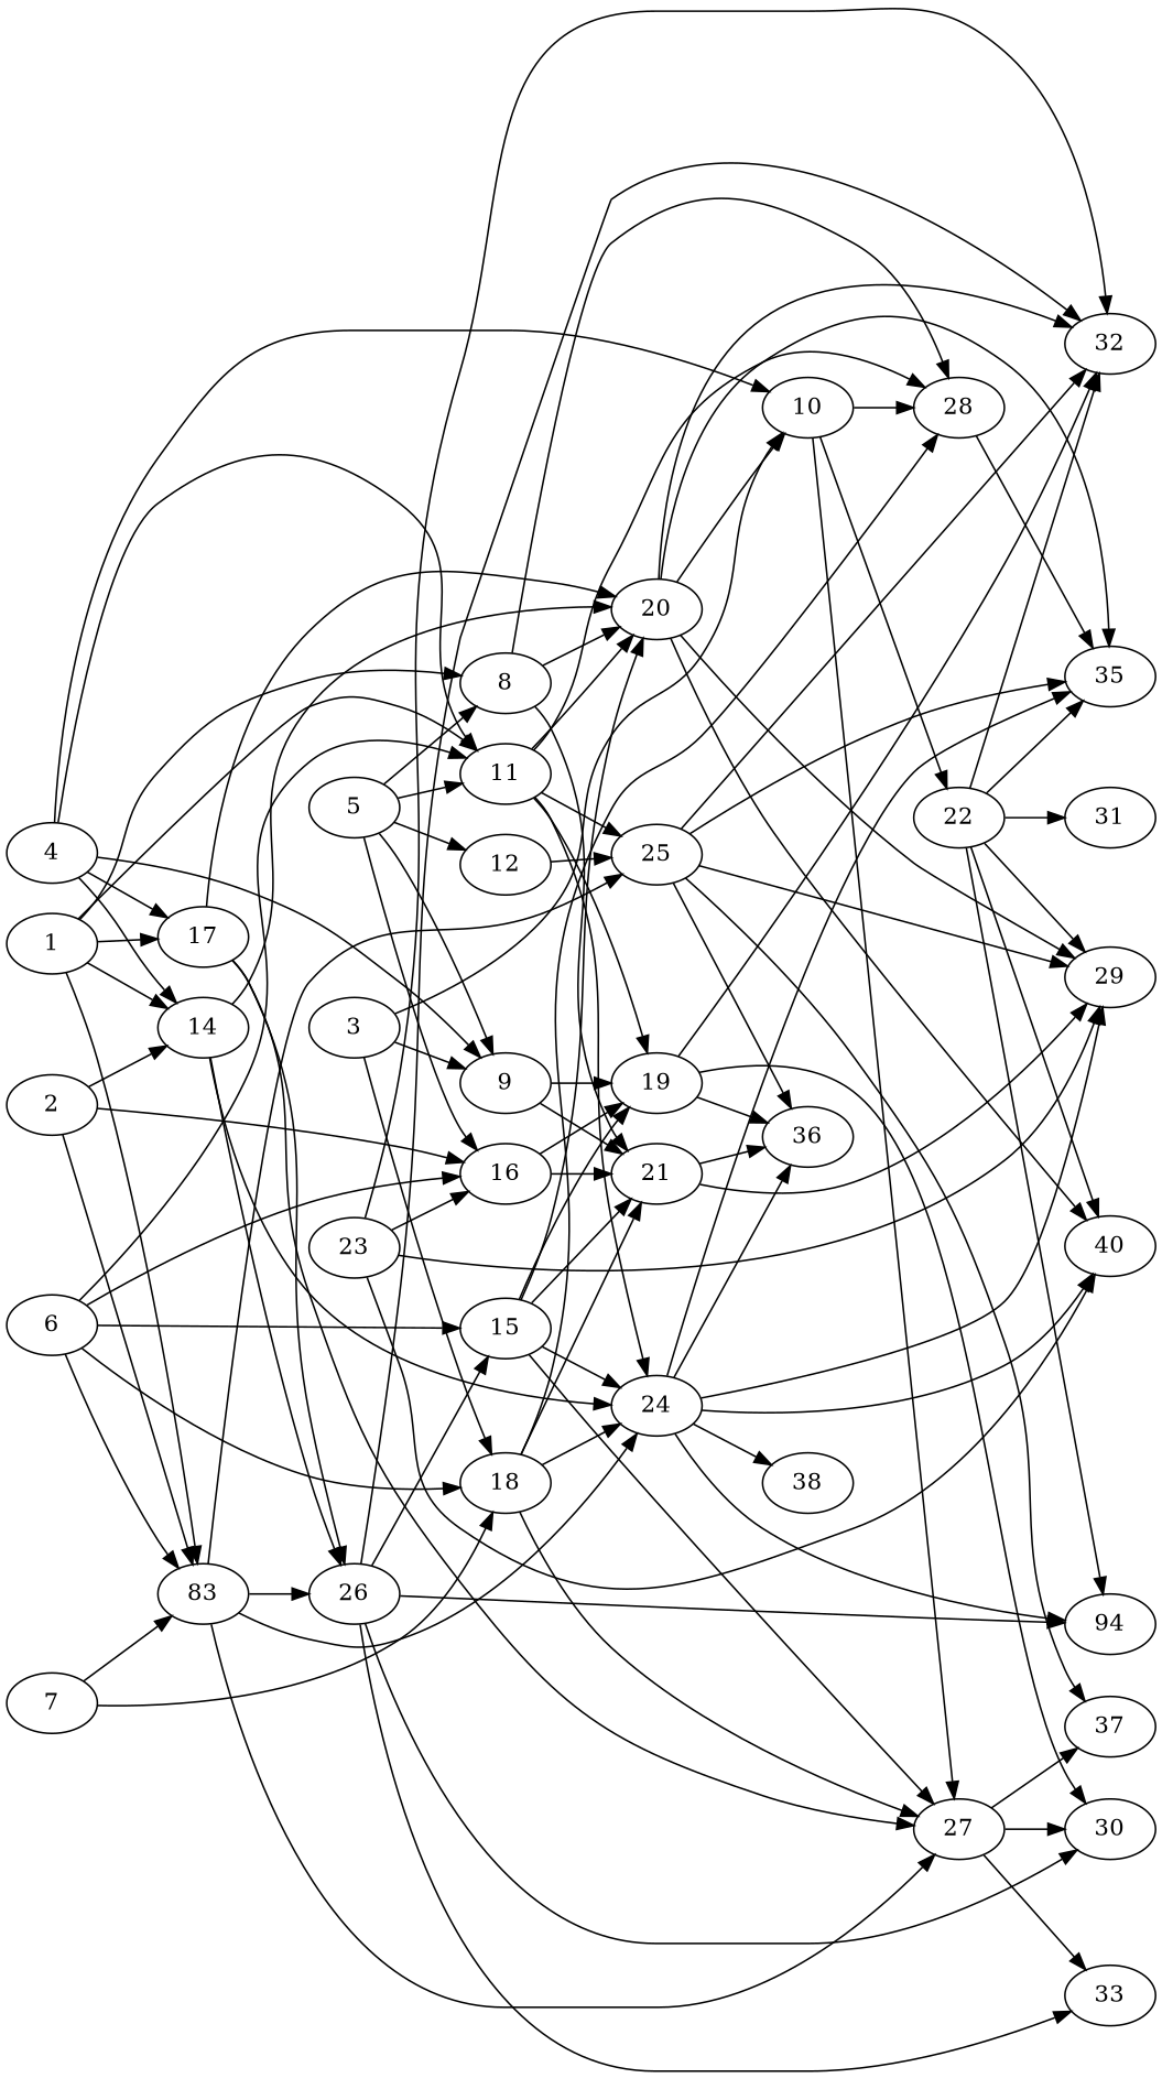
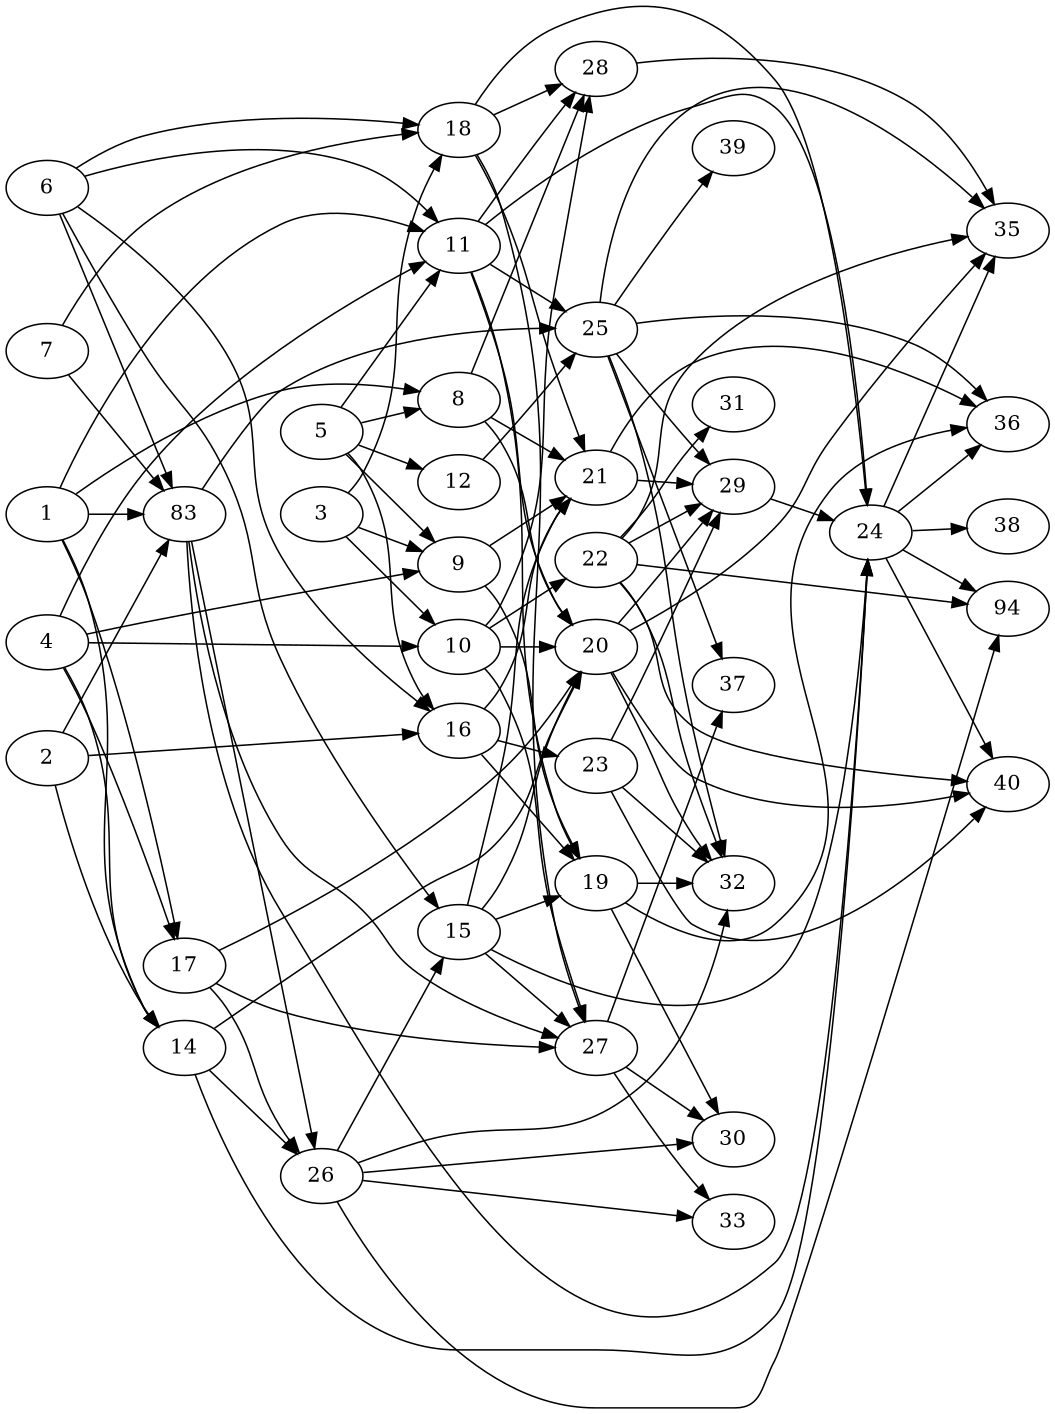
  digraph {
    rankdir=LR
    node [alpha=0.14]
    1 [alpha=0.07 expect_size=17698816]
    8 [alpha=0.12 expect_size=7488512]
    11 [alpha=0.15 expect_size=20758528]
    n4 [alpha=0.15 expect_size=29050880 label=83]
    14 [alpha=0.20 expect_size=37917696]
    17 [alpha=0.00 expect_size=6490112]
    20 [alpha=0.06 expect_size=8190976]
    21 [alpha=0.04 expect_size=41036800]
    28 [alpha=0.15 expect_size=15600640]
    19 [alpha=0.13 expect_size=35295232]
    24 [expect_size=50566144]
    25 [alpha=0.17 expect_size=49831936]
    27 [alpha=0.18 expect_size=14984192]
    26 [alpha=0.03 expect_size=22559744]
    32 [expect_size=44517376]
    29 [alpha=0.17 expect_size=36898816]
    35 [expect_size=48466944]
    40 [expect_size=26584064]
    36 [alpha=0.08 expect_size=41978880]
    30 [alpha=0.07 expect_size=21151744]
    n21 [alpha=0.07 expect_size=14382080 label=94]
    38 [alpha=0.17 expect_size=44815360]
    37 [alpha=0.02 expect_size=48640000]
+   39 [alpha=0.05 expect_size=32752640]
    33 [expect_size=28614656]
    15 [alpha=0.08 expect_size=35246080]
    2 [alpha=0.17 expect_size=32141312]
    16 [alpha=0.17 expect_size=23407616]
    23 [expect_size=14047232]
    3 [alpha=0.04 expect_size=32065536]
    9 [alpha=0.09 expect_size=19376128]
    10 [expect_size=23018496]
    18 [alpha=0.09 expect_size=6367232]
    22 [alpha=0.13 expect_size=30359552]
    31 [alpha=0.04 expect_size=35267584]
    4 [alpha=0.19 expect_size=51888128]
    5 [alpha=0.15 expect_size=10725376]
    12 [alpha=0.13 expect_size=36118528]
    6 [alpha=0.13 expect_size=11778048]
    7 [alpha=0.20 expect_size=28792832]
    1 -> 8
    1 -> 11
    1 -> n4
    1 -> 14
    1 -> 17
    8 -> 20
    8 -> 21
    8 -> 28
    11 -> 20
    11 -> 28
    11 -> 19
    11 -> 24
    11 -> 25
    n4 -> 24
    n4 -> 25
    n4 -> 27
    n4 -> 26
    14 -> 20
    14 -> 24
    14 -> 26
    17 -> 20
    17 -> 27
    17 -> 26
    20 -> 32
    20 -> 29
    20 -> 35
    20 -> 40
    21 -> 29
    21 -> 36
    28 -> 35
    19 -> 32
    19 -> 36
    19 -> 30
-   24 -> 29
+   29 -> 24
    24 -> 35
    24 -> 40
    24 -> 36
    24 -> n21
    24 -> 38
    25 -> 32
    25 -> 29
    25 -> 35
    25 -> 36
    25 -> 37
+   25 -> 39
    27 -> 30
    27 -> 37
    27 -> 33
    26 -> 32
    26 -> 30
    26 -> n21
    26 -> 33
    26 -> 15
    15 -> 20
    15 -> 21
    15 -> 19
    15 -> 24
    15 -> 27
    2 -> n4
    2 -> 14
    2 -> 16
    16 -> 21
    16 -> 19
-   23 -> 16
+   16 -> 23
    23 -> 32
    23 -> 29
    23 -> 40
    3 -> 9
    3 -> 10
    3 -> 18
    9 -> 21
    9 -> 19
-   20 -> 10
+   10 -> 20
    10 -> 28
    10 -> 27
    10 -> 22
    18 -> 21
    18 -> 28
    18 -> 24
    18 -> 27
    22 -> 32
    22 -> 29
    22 -> 35
    22 -> 40
    22 -> n21
    22 -> 31
    4 -> 11
    4 -> 14
    4 -> 17
    4 -> 9
    4 -> 10
    5 -> 8
    5 -> 11
    5 -> 16
    5 -> 9
    5 -> 12
    12 -> 25
    6 -> 11
    6 -> n4
    6 -> 15
    6 -> 16
    6 -> 18
    7 -> n4
    7 -> 18
  }
